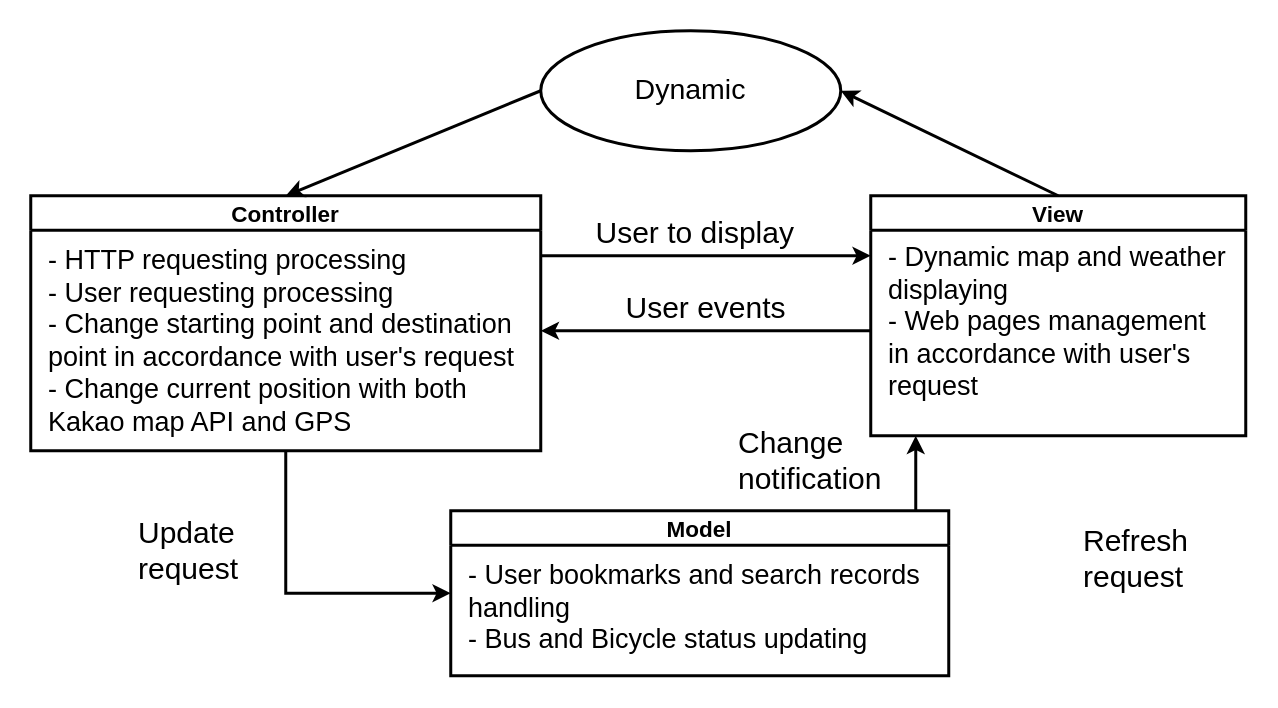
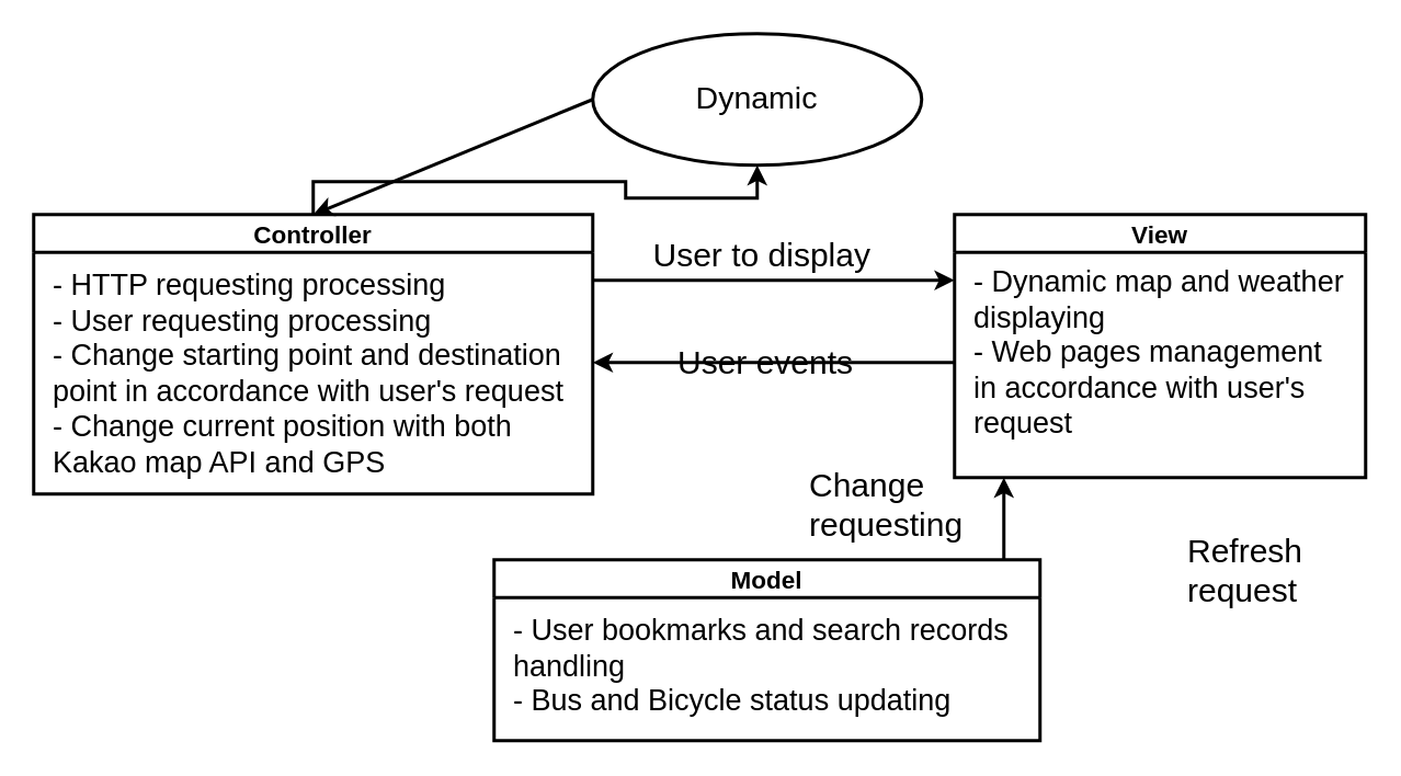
  <mxCell id="0" />
  <mxCell id="1" parent="0" />
  <mxCell id="2" value="&lt;font style=&quot;font-size: 19px&quot;&gt;Dynamic&lt;/font&gt;" style="ellipse;whiteSpace=wrap;html=1;strokeWidth=2;" vertex="1" parent="1"><mxGeometry x="360" y="20" width="200" height="80" as="geometry" /></mxCell>
  <mxCell id="3" style="edgeStyle=orthogonalEdgeStyle;rounded=0;orthogonalLoop=1;jettySize=auto;html=1;strokeWidth=2;" edge="1" parent="1" source="5"><mxGeometry relative="1" as="geometry"><mxPoint x="580" y="170" as="targetPoint" /><Array as="points"><mxPoint x="580" y="170" /></Array></mxGeometry></mxCell>
- <mxCell id="4" style="edgeStyle=orthogonalEdgeStyle;rounded=0;orthogonalLoop=1;jettySize=auto;html=1;entryX=0;entryY=0.5;entryDx=0;entryDy=0;strokeWidth=2;" edge="1" parent="1" source="5" target="11"><mxGeometry relative="1" as="geometry" /></mxCell>
+ <mxCell id="4" style="edgeStyle=orthogonalEdgeStyle;rounded=0;orthogonalLoop=1;jettySize=auto;html=1;strokeWidth=2;" edge="1" parent="1" source="5" target="2"><mxGeometry relative="1" as="geometry" /></mxCell>
  <mxCell id="5" value="Controller" style="swimlane;strokeWidth=2;startSize=23;fontSize=15;" vertex="1" parent="1"><mxGeometry x="20" y="130" width="340" height="170" as="geometry" /></mxCell>
  <mxCell id="6" value="&lt;font style=&quot;font-size: 18px&quot;&gt;- HTTP requesting processing&lt;br&gt;- User requesting processing&lt;br&gt;- Change starting point and destination&lt;br&gt;point in accordance with user's request&lt;br&gt;- Change current position with both&lt;br&gt;Kakao map API and GPS&lt;br&gt;&lt;br&gt;&lt;br&gt;&lt;/font&gt;" style="text;html=1;resizable=0;points=[];autosize=1;align=left;verticalAlign=top;spacingTop=-4;" vertex="1" parent="5"><mxGeometry x="10" y="30" width="330" height="130" as="geometry" /></mxCell>
  <mxCell id="7" style="edgeStyle=orthogonalEdgeStyle;rounded=0;orthogonalLoop=1;jettySize=auto;html=1;strokeWidth=2;fontSize=15;" edge="1" parent="1"><mxGeometry relative="1" as="geometry"><mxPoint x="580" y="220" as="sourcePoint" /><mxPoint x="360" y="220" as="targetPoint" /><Array as="points"><mxPoint x="550" y="220" /><mxPoint x="550" y="220" /></Array></mxGeometry></mxCell>
  <mxCell id="8" value="View" style="swimlane;strokeWidth=2;fontSize=15;" vertex="1" parent="1"><mxGeometry x="580" y="130" width="250" height="160" as="geometry" /></mxCell>
  <mxCell id="9" value="&lt;font style=&quot;font-size: 18px&quot;&gt;- Dynamic map and weather&lt;br&gt;displaying&lt;br&gt;- Web pages management&lt;br&gt;in accordance with user's &lt;br&gt;request&lt;br&gt;&lt;br&gt;&lt;/font&gt;" style="text;html=1;resizable=0;points=[];autosize=1;align=left;verticalAlign=top;spacingTop=-4;" vertex="1" parent="8"><mxGeometry x="10" y="28" width="240" height="100" as="geometry" /></mxCell>
  <mxCell id="10" style="edgeStyle=orthogonalEdgeStyle;rounded=0;orthogonalLoop=1;jettySize=auto;html=1;strokeWidth=2;" edge="1" parent="1" source="11"><mxGeometry relative="1" as="geometry"><mxPoint x="610" y="290" as="targetPoint" /><Array as="points"><mxPoint x="610" y="340" /><mxPoint x="610" y="340" /></Array></mxGeometry></mxCell>
  <mxCell id="11" value="Model" style="swimlane;strokeWidth=2;fontSize=15;" vertex="1" parent="1"><mxGeometry x="300" y="340" width="332" height="110" as="geometry"><mxRectangle x="404" y="440" width="70" height="23" as="alternateBounds" /></mxGeometry></mxCell>
  <mxCell id="12" value="&lt;font style=&quot;font-size: 18px&quot;&gt;- User bookmarks and search records&lt;br&gt;handling&lt;br&gt;- Bus and Bicycle status updating&lt;br&gt;&lt;/font&gt;" style="text;html=1;resizable=0;points=[];autosize=1;align=left;verticalAlign=top;spacingTop=-4;" vertex="1" parent="11"><mxGeometry x="10" y="30" width="320" height="50" as="geometry" /></mxCell>
  <mxCell id="13" value="" style="endArrow=classic;html=1;entryX=0.5;entryY=0;entryDx=0;entryDy=0;strokeWidth=2;" edge="1" parent="1" target="5"><mxGeometry width="50" height="50" relative="1" as="geometry"><mxPoint x="360" y="60" as="sourcePoint" /><mxPoint x="410" y="10" as="targetPoint" /></mxGeometry></mxCell>
- <mxCell id="14" value="" style="endArrow=classic;html=1;entryX=1;entryY=0.5;entryDx=0;entryDy=0;exitX=0.5;exitY=0;exitDx=0;exitDy=0;strokeWidth=2;" edge="1" parent="1" source="8" target="2"><mxGeometry width="50" height="50" relative="1" as="geometry"><mxPoint x="580" y="170" as="sourcePoint" /><mxPoint x="440" y="240" as="targetPoint" /></mxGeometry></mxCell>
- <mxCell id="15" value="&lt;font style=&quot;font-size: 20px&quot;&gt;Update&lt;br&gt;request&lt;/font&gt;" style="text;html=1;resizable=0;points=[];autosize=1;align=left;verticalAlign=top;spacingTop=-4;strokeWidth=7;" vertex="1" parent="1"><mxGeometry x="90" y="340" width="80" height="40" as="geometry" /></mxCell>
- <mxCell id="16" value="&lt;span style=&quot;font-size: 20px&quot;&gt;Change&lt;br&gt;notification&lt;/span&gt;" style="text;html=1;resizable=0;points=[];autosize=1;align=left;verticalAlign=top;spacingTop=-4;strokeWidth=7;" vertex="1" parent="1"><mxGeometry x="490" y="280" width="110" height="40" as="geometry" /></mxCell>
- <mxCell id="17" value="&lt;span style=&quot;font-size: 20px&quot;&gt;Refresh&lt;br&gt;request&lt;/span&gt;" style="text;html=1;resizable=0;points=[];autosize=1;align=left;verticalAlign=top;spacingTop=-4;strokeWidth=7;" vertex="1" parent="1"><mxGeometry x="720" y="345" width="90" height="40" as="geometry" /></mxCell>
+ <mxCell id="16" value="&lt;span style=&quot;font-size: 20px&quot;&gt;Change&lt;br&gt;requesting&lt;/span&gt;" style="text;html=1;resizable=0;points=[];autosize=1;align=left;verticalAlign=top;spacingTop=-4;strokeWidth=7;" vertex="1" parent="1"><mxGeometry x="490" y="280" width="110" height="40" as="geometry" /></mxCell>
+ <mxCell id="17" value="&lt;span style=&quot;font-size: 20px&quot;&gt;Refresh&lt;br&gt;request&lt;/span&gt;" style="text;html=1;resizable=0;points=[];autosize=1;align=left;verticalAlign=top;spacingTop=-4;strokeWidth=7;" vertex="1" parent="1"><mxGeometry x="720" y="320" width="90" height="40" as="geometry" /></mxCell>
  <mxCell id="18" value="&lt;span style=&quot;font-size: 20px&quot;&gt;User to display&lt;/span&gt;" style="text;html=1;resizable=0;points=[];autosize=1;align=left;verticalAlign=top;spacingTop=-4;strokeWidth=7;" vertex="1" parent="1"><mxGeometry x="395" y="140" width="150" height="20" as="geometry" /></mxCell>
- <mxCell id="19" value="&lt;span style=&quot;font-size: 20px&quot;&gt;User events&lt;/span&gt;" style="text;html=1;resizable=0;points=[];autosize=1;align=left;verticalAlign=top;spacingTop=-4;strokeWidth=7;" vertex="1" parent="1"><mxGeometry x="415" y="190" width="120" height="20" as="geometry" /></mxCell>
+ <mxCell id="19" value="&lt;span style=&quot;font-size: 20px&quot;&gt;User events&lt;/span&gt;" style="text;html=1;resizable=0;points=[];autosize=1;align=left;verticalAlign=top;spacingTop=-4;strokeWidth=7;" vertex="1" parent="1"><mxGeometry x="410" y="205" width="120" height="20" as="geometry" /></mxCell>
